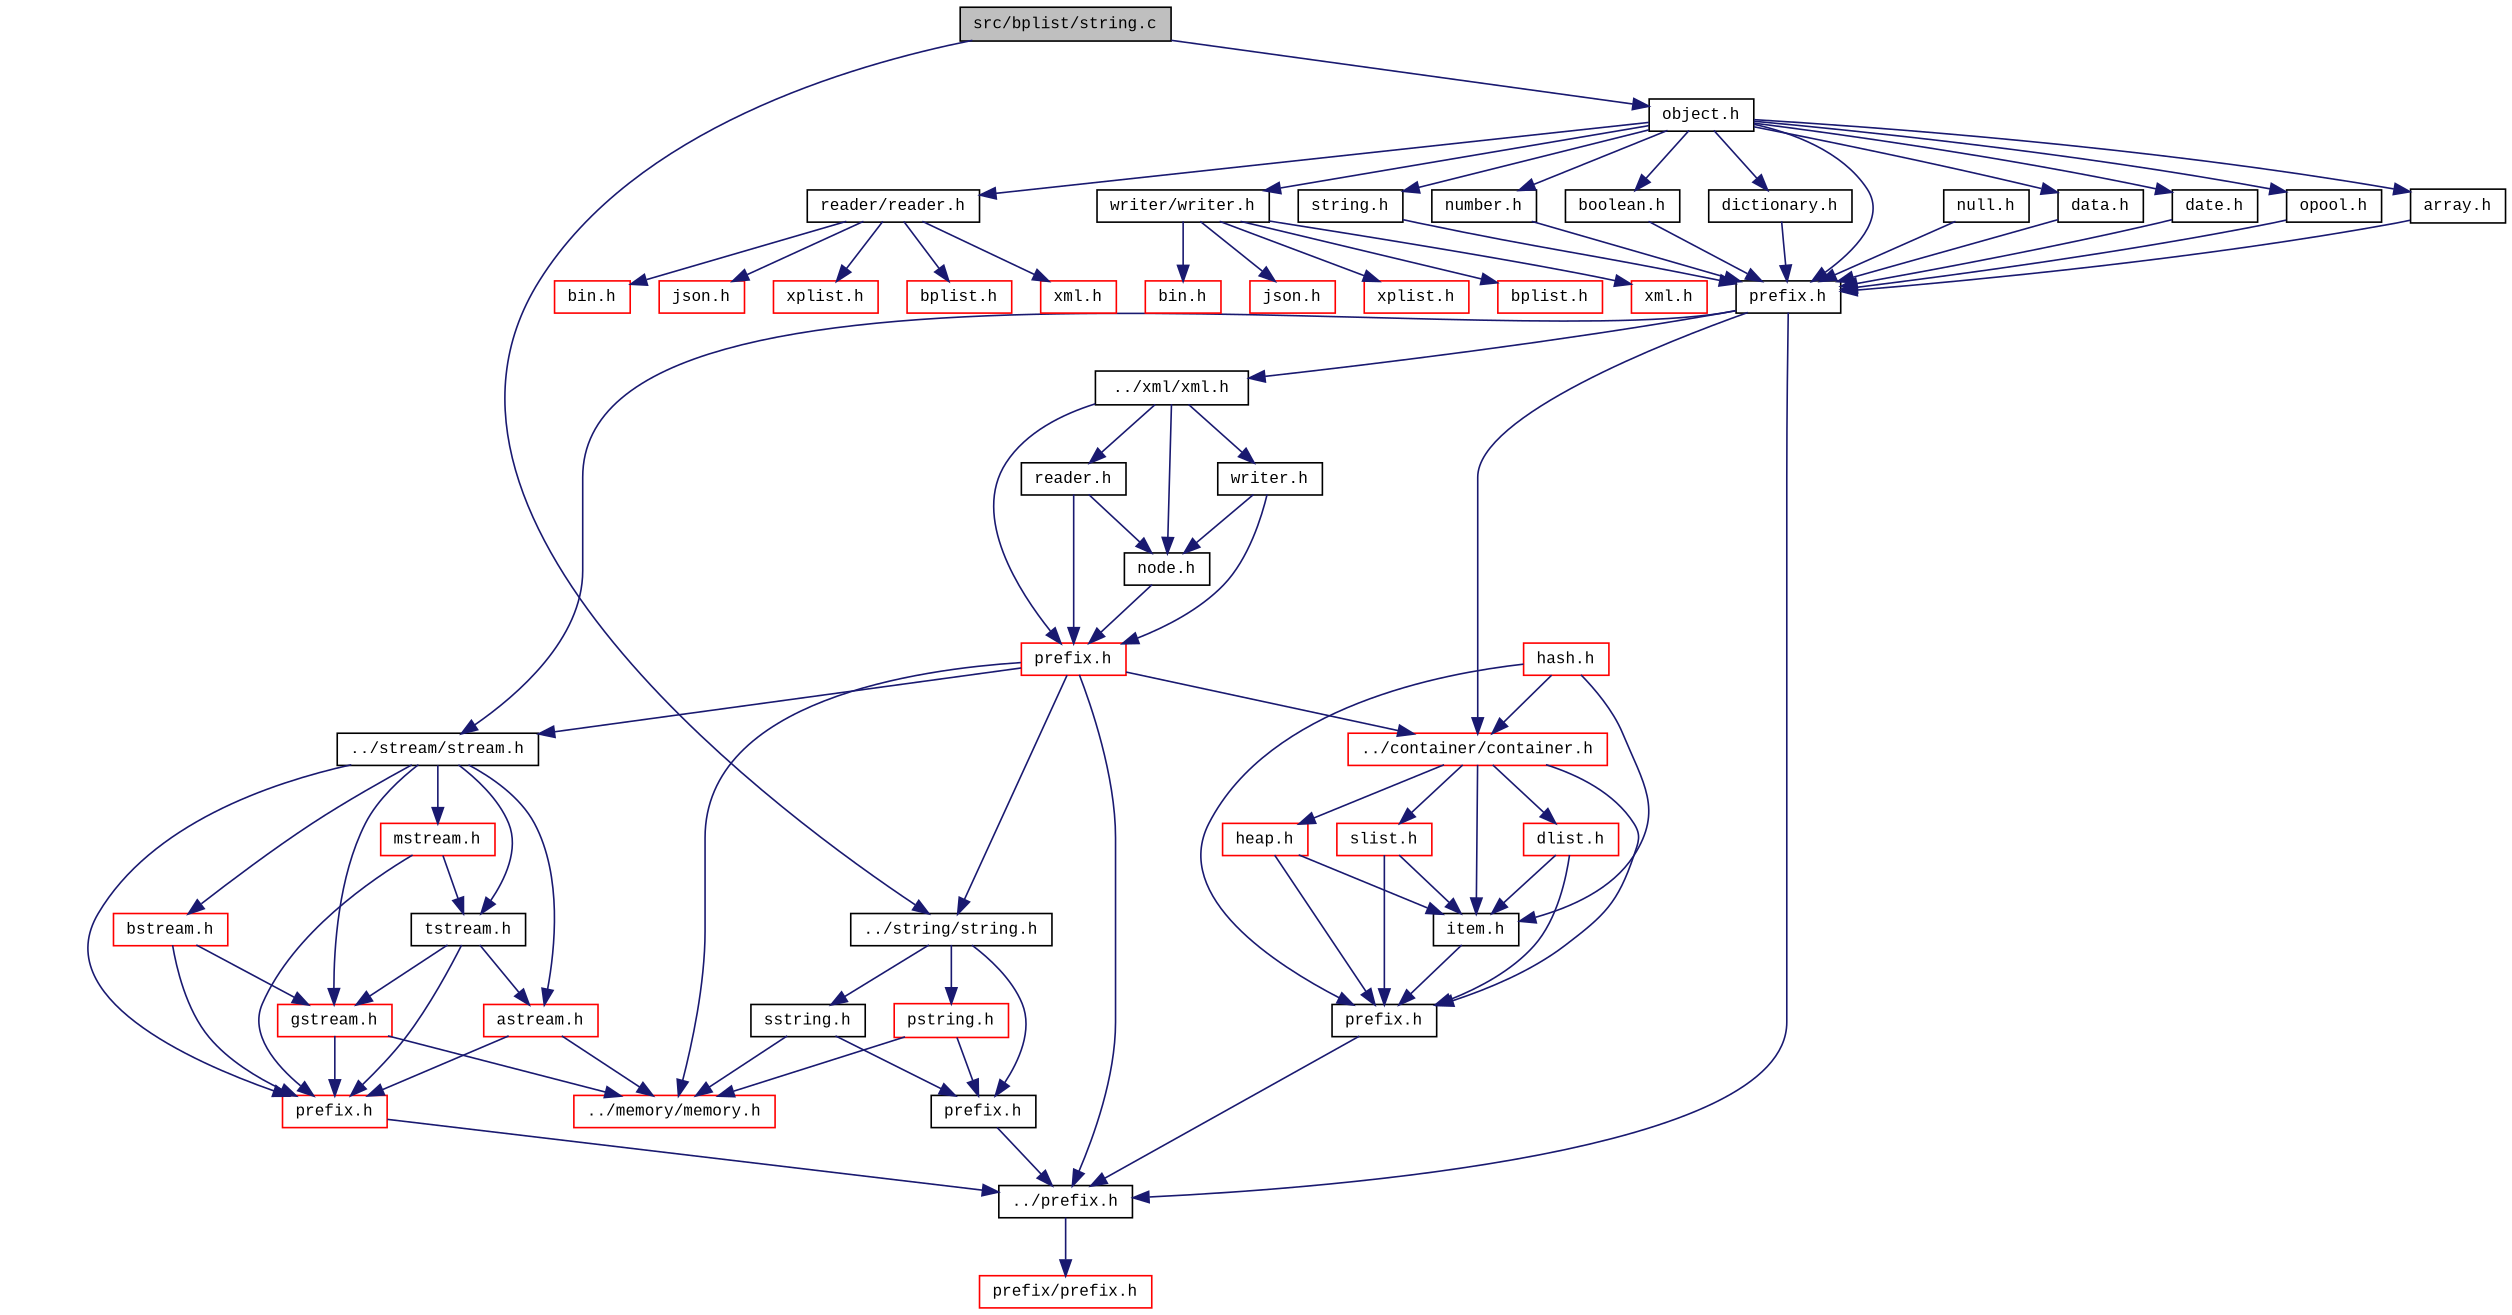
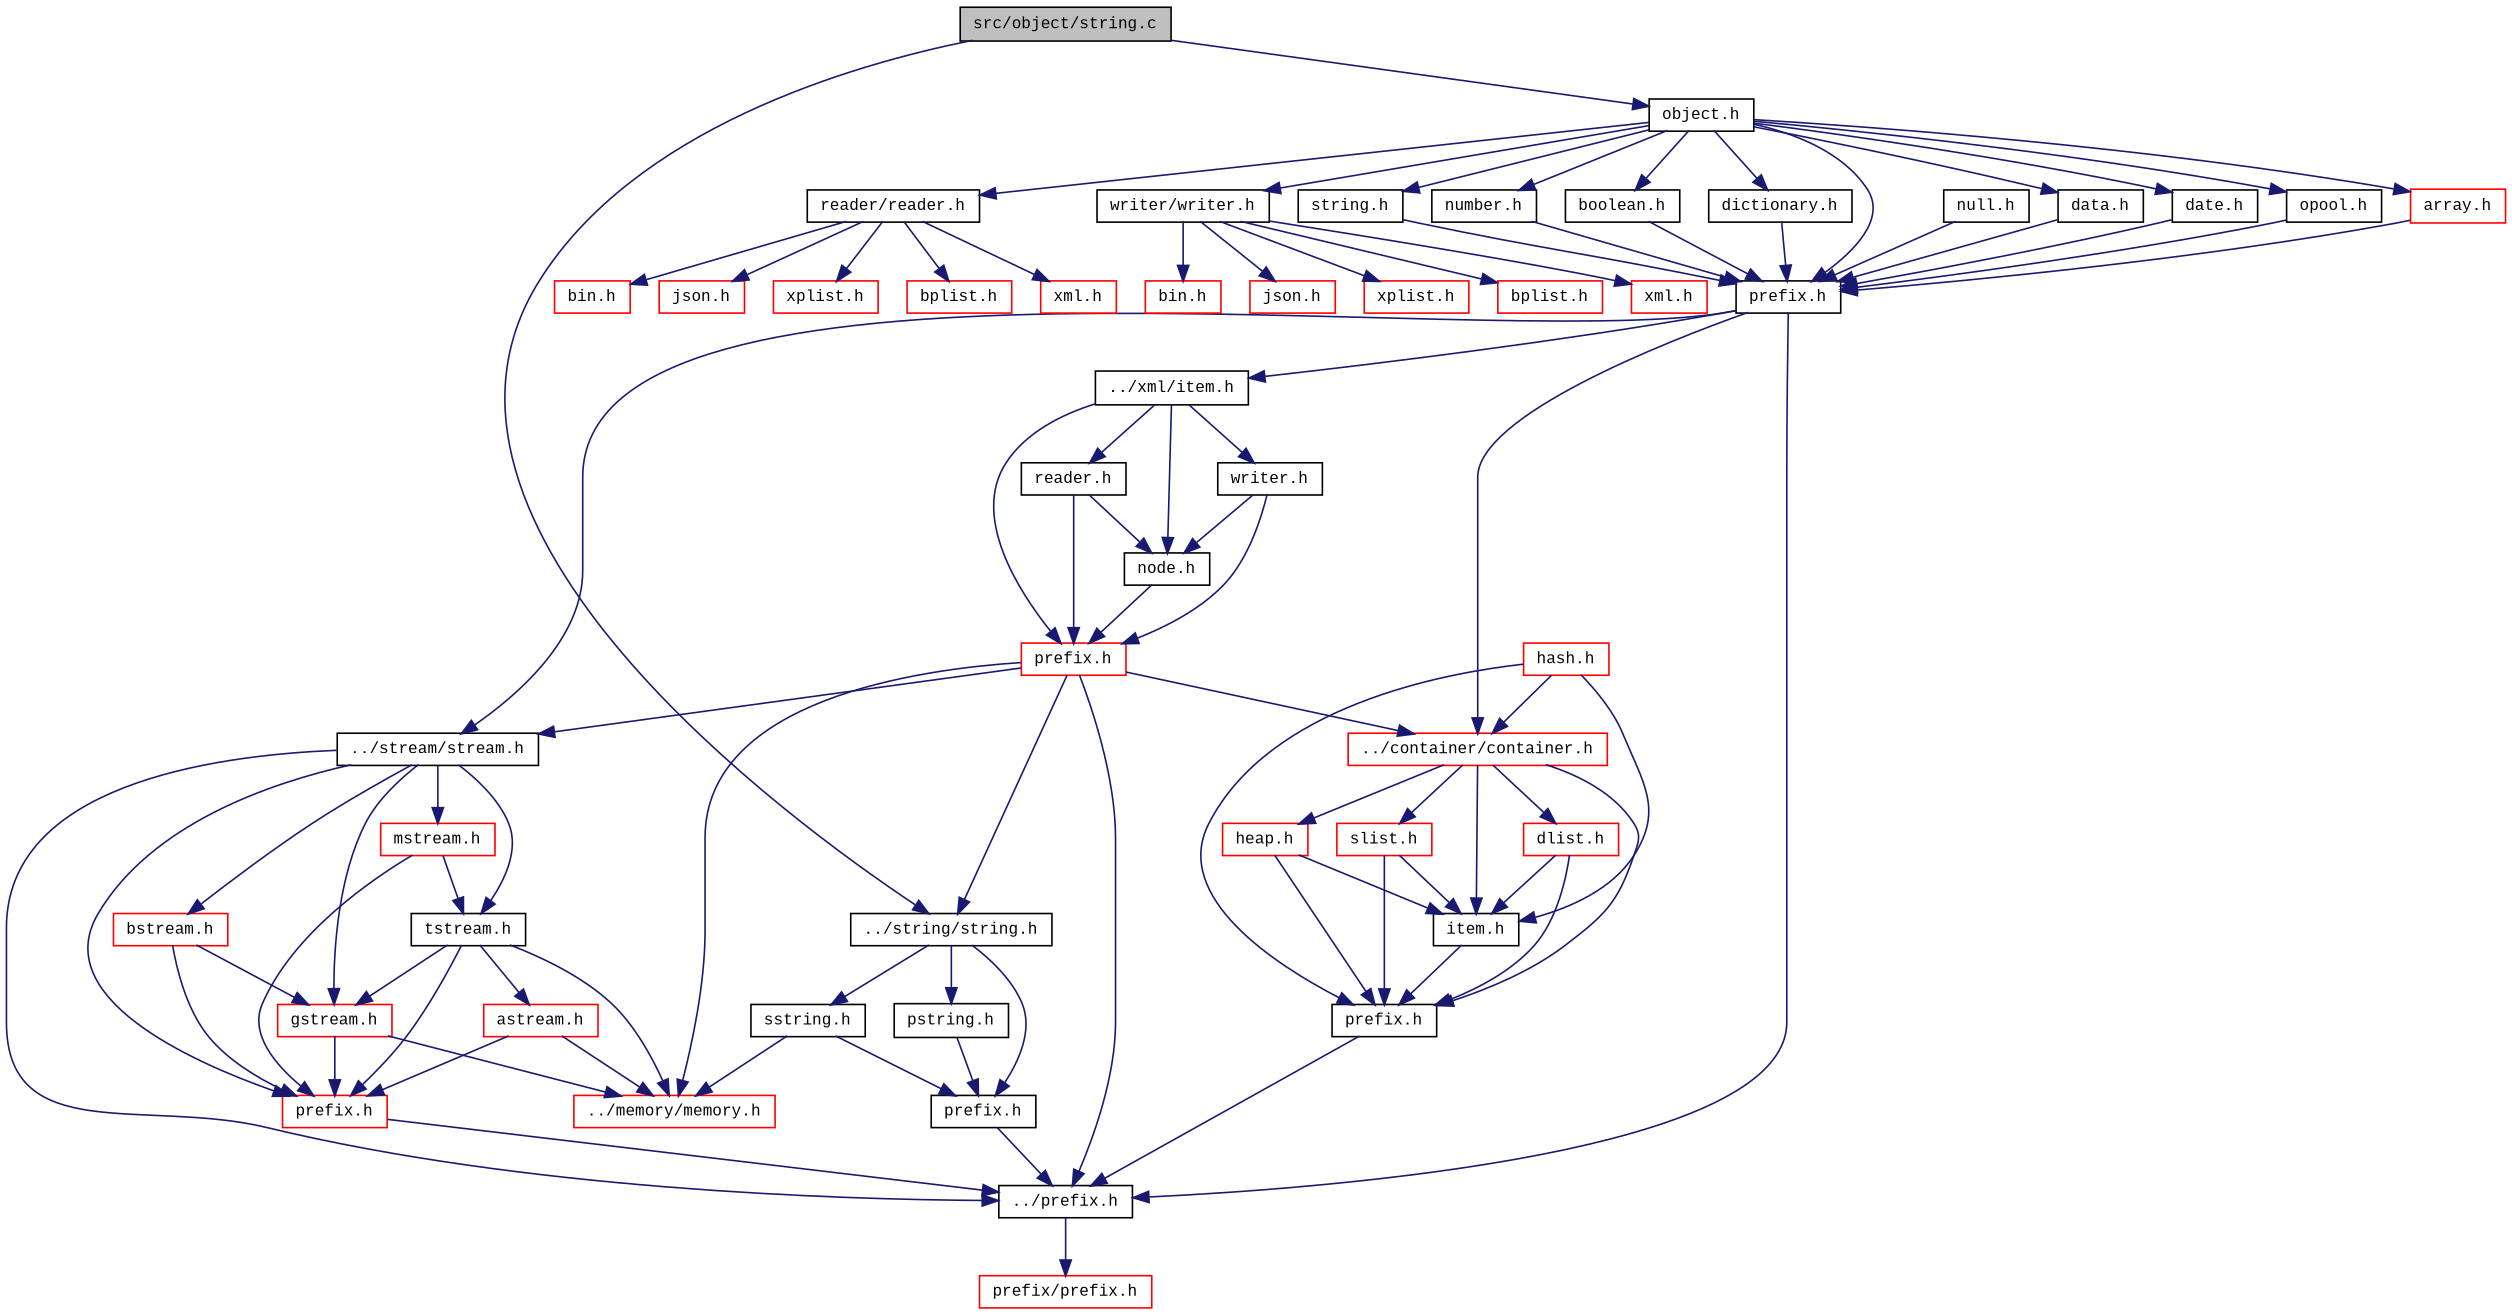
  digraph {
    node [color=black fillcolor=white fontname=CourierNew fontsize=10 shape=record style=filled]
    edge [color=midnightblue fontname=CourierNew fontsize=10 labelfontname=CourierNew labelfontsize=10 style=solid]
-   n1 [fillcolor=grey75 fontcolor=black height=0.2 label="src/bplist/string.c" width=0.4]
+   n1 [fillcolor=grey75 fontcolor=black height=0.2 label="src/object/string.c" width=0.4]
    n2 [height=0.2 label="object.h" width=0.4]
    n3 [height=0.2 label="../string/string.h" width=0.4]
    n4 [height=0.2 label="prefix.h" width=0.4]
    n5 [height=0.2 label="data.h" width=0.4]
    n6 [height=0.2 label="date.h" width=0.4]
    n7 [height=0.2 label="opool.h" width=0.4]
-   n8 [height=0.2 label="array.h" width=0.4]
+   n8 [color=red height=0.2 label="array.h" width=0.4]
    n9 [height=0.2 label="string.h" width=0.4]
    n10 [height=0.2 label="number.h" width=0.4]
    n11 [height=0.2 label="boolean.h" width=0.4]
    n12 [height=0.2 label="dictionary.h" width=0.4]
    n13 [height=0.2 label="reader/reader.h" width=0.4]
    n14 [height=0.2 label="writer/writer.h" width=0.4]
    n15 [height=0.2 label="prefix.h" width=0.4]
-   n16 [color=red height=0.2 label="pstring.h" width=0.4]
+   n16 [height=0.2 label="pstring.h" width=0.4]
    n17 [height=0.2 label="sstring.h" width=0.4]
    n18 [height=0.2 label="../prefix.h" width=0.4]
-   n19 [height=0.2 label="../xml/xml.h" width=0.4]
+   n19 [height=0.2 label="../xml/item.h" width=0.4]
    n20 [height=0.2 label="../stream/stream.h" width=0.4]
    n21 [color=red height=0.2 label="../container/container.h" width=0.4]
    n22 [height=0.2 label="null.h" width=0.4]
    n23 [color=red height=0.2 label="xml.h" width=0.4]
    n24 [color=red height=0.2 label="bin.h" width=0.4]
    n25 [color=red height=0.2 label="json.h" width=0.4]
    n26 [color=red height=0.2 label="xplist.h" width=0.4]
    n27 [color=red height=0.2 label="bplist.h" width=0.4]
    n28 [color=red height=0.2 label="xml.h" width=0.4]
    n29 [color=red height=0.2 label="bin.h" width=0.4]
    n30 [color=red height=0.2 label="json.h" width=0.4]
    n31 [color=red height=0.2 label="xplist.h" width=0.4]
    n32 [color=red height=0.2 label="bplist.h" width=0.4]
    n33 [color=red height=0.2 label="prefix/prefix.h" width=0.4]
    n34 [color=red height=0.2 label="prefix.h" width=0.4]
    n35 [height=0.2 label="node.h" width=0.4]
    n36 [height=0.2 label="reader.h" width=0.4]
    n37 [height=0.2 label="writer.h" width=0.4]
    n38 [color=red height=0.2 label="prefix.h" width=0.4]
    n39 [color=red height=0.2 label="bstream.h" width=0.4]
    n40 [color=red height=0.2 label="gstream.h" width=0.4]
    n41 [color=red height=0.2 label="astream.h" width=0.4]
    n42 [height=0.2 label="tstream.h" width=0.4]
    n43 [color=red height=0.2 label="mstream.h" width=0.4]
    n44 [height=0.2 label="prefix.h" width=0.4]
    n45 [height=0.2 label="item.h" width=0.4]
    n46 [color=red height=0.2 label="heap.h" width=0.4]
    n47 [color=red height=0.2 label="slist.h" width=0.4]
    n48 [color=red height=0.2 label="dlist.h" width=0.4]
    n49 [color=red height=0.2 label="../memory/memory.h" width=0.4]
    n50 [color=red height=0.2 label="hash.h" width=0.4]
    n1 -> n2
    n1 -> n3
    n2 -> n4
    n2 -> n5
    n2 -> n6
    n2 -> n7
    n2 -> n8
    n2 -> n9
    n2 -> n10
    n2 -> n11
    n2 -> n12
    n2 -> n13
    n2 -> n14
    n3 -> n15
    n3 -> n16
    n3 -> n17
    n4 -> n18
    n4 -> n19
    n4 -> n20
    n4 -> n21
    n5 -> n4
    n6 -> n4
    n7 -> n4
    n8 -> n4
    n9 -> n4
    n10 -> n4
    n11 -> n4
    n12 -> n4
    n13 -> n23
    n13 -> n24
    n13 -> n25
    n13 -> n26
    n13 -> n27
    n14 -> n28
    n14 -> n29
    n14 -> n30
    n14 -> n31
    n14 -> n32
    n15 -> n18
    n16 -> n15
-   n16 -> n49
+   n42 -> n49
    n17 -> n15
    n17 -> n49
    n18 -> n33
    n19 -> n34
    n19 -> n35
    n19 -> n36
    n19 -> n37
    n20 -> n38
    n20 -> n39
    n20 -> n40
-   n20 -> n41
+   n20 -> n18
    n20 -> n42
    n20 -> n43
    n21 -> n44
    n21 -> n45
    n21 -> n46
    n21 -> n47
    n21 -> n48
    n22 -> n4
    n34 -> n3
    n34 -> n18
    n34 -> n20
    n34 -> n21
    n34 -> n49
    n35 -> n34
    n36 -> n34
    n36 -> n35
    n37 -> n34
    n37 -> n35
    n38 -> n18
    n39 -> n38
    n39 -> n40
    n40 -> n38
    n40 -> n49
    n41 -> n38
    n41 -> n49
    n42 -> n38
    n42 -> n40
    n42 -> n41
    n43 -> n38
    n43 -> n42
    n44 -> n18
    n45 -> n44
    n46 -> n44
    n46 -> n45
    n47 -> n44
    n47 -> n45
    n48 -> n44
    n48 -> n45
    n50 -> n21
    n50 -> n44
    n50 -> n45
  }
